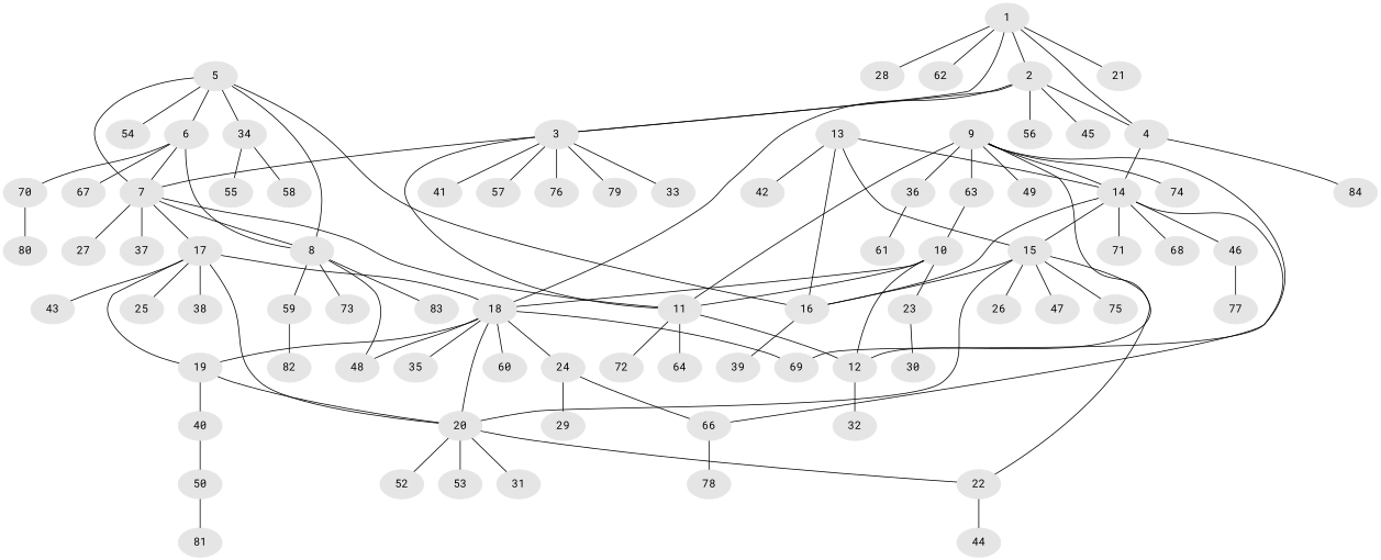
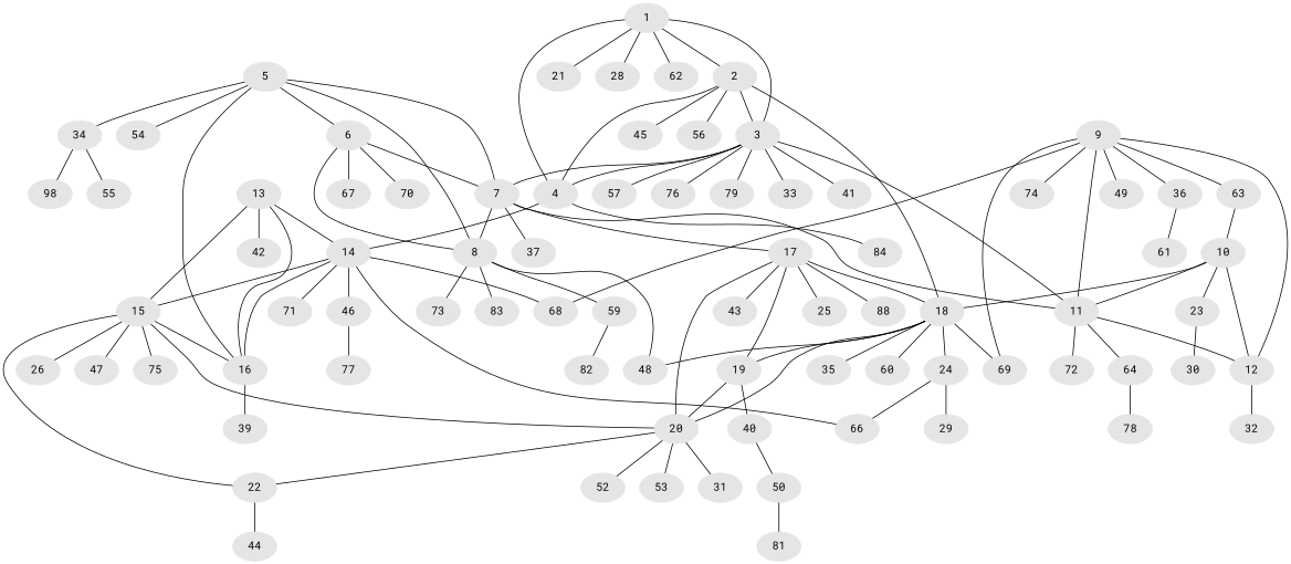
  graph {
    fontname="Roboto Mono"
    node [color=gray90 fontname="Roboto Mono" style=filled]
    edge [fontname="Roboto Mono"]
    1
    2
    3
    4
    21
    28
    62
    18
    45
    56
    7
    11
    33
    41
    57
    76
    79
    14
    84
    48
    69
    20
    19
    24
    35
    60
    8
    17
-   27
    37
    12
    64
    72
    16
    15
    46
    66
    68
    71
    5
    6
    34
    54
    67
    70
    59
    73
    83
    39
    55
-   58
-   80
+   58 [label=98]
    25
-   38
+   38 [label=88]
    43
    82
    9
    36
    49
    63
    74
    10
    23
    32
    61
    30
    13
    42
    22
    26
    47
    75
    77
    78
    31
    52
    53
    44
    40
    29
    50
    81
    1 -- 2
    1 -- 3
    1 -- 4
    1 -- 21
    1 -- 28
    1 -- 62
    2 -- 3
    2 -- 4
    2 -- 18
    2 -- 45
    2 -- 56
+   3 -- 4
    3 -- 7
    3 -- 11
    3 -- 33
    3 -- 41
    3 -- 57
    3 -- 76
    3 -- 79
    4 -- 14
    4 -- 84
    18 -- 48
    18 -- 69
    18 -- 20
    18 -- 19
    18 -- 24
    18 -- 35
    18 -- 60
    7 -- 11
    7 -- 8
    7 -- 17
-   7 -- 27
    7 -- 37
    11 -- 12
    11 -- 64
    11 -- 72
    14 -- 16
    14 -- 15
    14 -- 46
    14 -- 66
    14 -- 68
    14 -- 71
    20 -- 22
    20 -- 31
    20 -- 52
    20 -- 53
    19 -- 20
    19 -- 40
    24 -- 66
    24 -- 29
    8 -- 48
    8 -- 59
    8 -- 73
    8 -- 83
    17 -- 18
    17 -- 20
    17 -- 19
    17 -- 25
    17 -- 38
    17 -- 43
    12 -- 32
    16 -- 39
    15 -- 20
    15 -- 16
    15 -- 22
    15 -- 26
    15 -- 47
    15 -- 75
    46 -- 77
-   66 -- 78
+   64 -- 78
    5 -- 7
    5 -- 8
    5 -- 16
    5 -- 6
    5 -- 34
    5 -- 54
    6 -- 7
    6 -- 8
    6 -- 67
    6 -- 70
    34 -- 55
    34 -- 58
-   70 -- 80
    59 -- 82
    9 -- 11
-   9 -- 14
+   9 -- 68
    9 -- 69
    9 -- 12
    9 -- 36
    9 -- 49
    9 -- 63
    9 -- 74
    36 -- 61
    63 -- 10
    10 -- 18
    10 -- 11
    10 -- 12
    10 -- 23
    23 -- 30
    13 -- 14
    13 -- 16
    13 -- 15
    13 -- 42
    22 -- 44
    40 -- 50
    50 -- 81
  }
